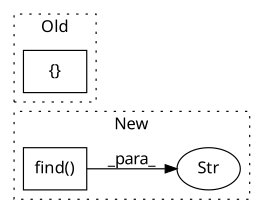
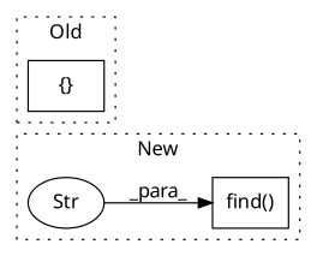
  digraph {
    rankdir=LR
    fontname="Noto Sans"
    node [shape=box fontname="Noto Sans"]
    n1 [a=75 l="14,1" label="find()" s="658,683"]
    n2 [a=66 l=11 label=Str s=672 shape=ellipse]
    n3 [a=59 l="1,0" label="{}" s="1050,1093"]
    subgraph cluster_1 {
      label=New
      style=dotted
      n1
      n2
    }
    subgraph cluster_2 {
      label=Old
      style=dotted
      n3
    }
-   n1 -> n2 [label=_para_ fontname="Noto Sans"]
+   n2 -> n1 [label=_para_ fontname="Noto Sans"]
  }
